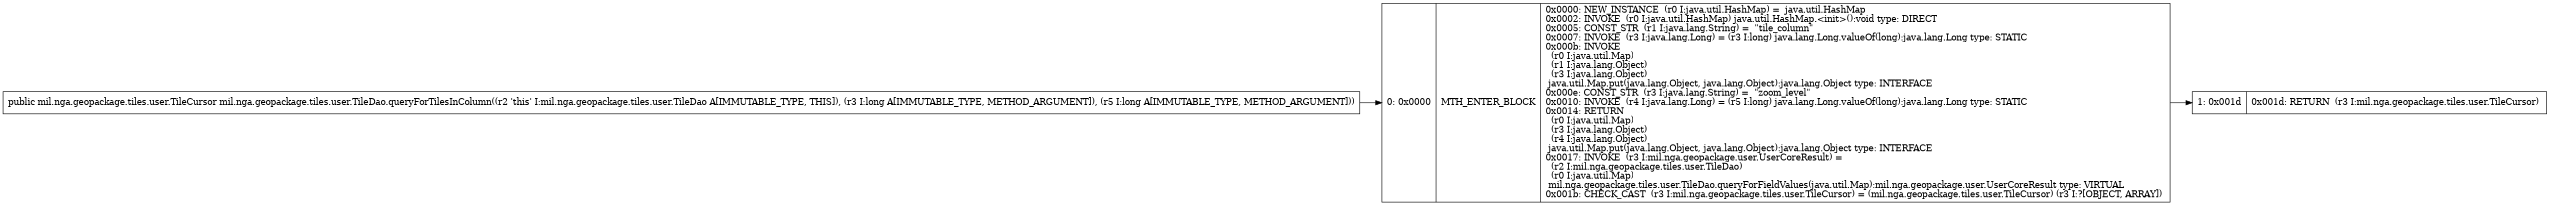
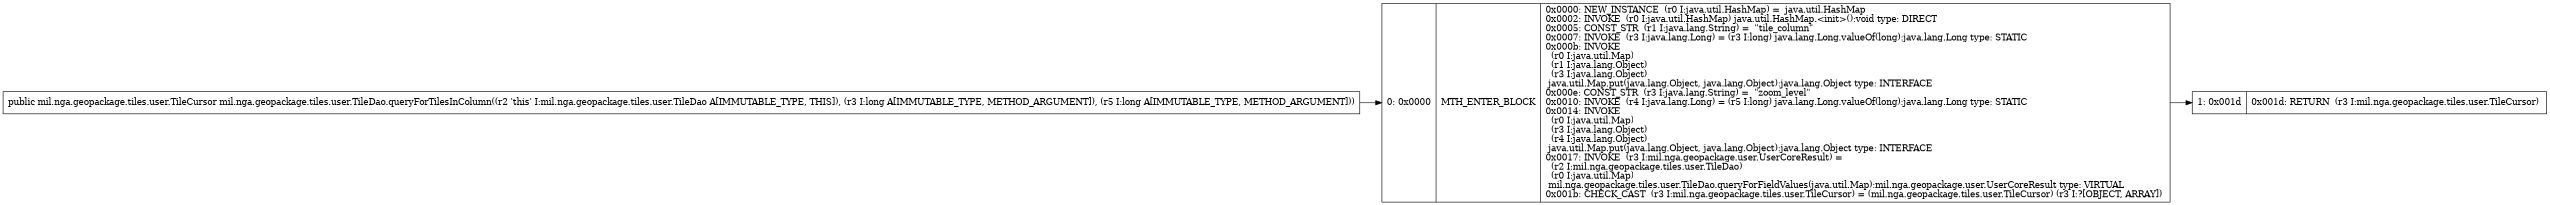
  digraph {
    rankdir=LR
    node [shape=record]
-   n1 [label="{0\:\ 0x0000|MTH_ENTER_BLOCK\l|0x0000: NEW_INSTANCE  (r0 I:java.util.HashMap) =  java.util.HashMap \l0x0002: INVOKE  (r0 I:java.util.HashMap) java.util.HashMap.\<init\>():void type: DIRECT \l0x0005: CONST_STR  (r1 I:java.lang.String) =  \"tile_column\" \l0x0007: INVOKE  (r3 I:java.lang.Long) = (r3 I:long) java.lang.Long.valueOf(long):java.lang.Long type: STATIC \l0x000b: INVOKE  \l  (r0 I:java.util.Map)\l  (r1 I:java.lang.Object)\l  (r3 I:java.lang.Object)\l java.util.Map.put(java.lang.Object, java.lang.Object):java.lang.Object type: INTERFACE \l0x000e: CONST_STR  (r3 I:java.lang.String) =  \"zoom_level\" \l0x0010: INVOKE  (r4 I:java.lang.Long) = (r5 I:long) java.lang.Long.valueOf(long):java.lang.Long type: STATIC \l0x0014: RETURN  \l  (r0 I:java.util.Map)\l  (r3 I:java.lang.Object)\l  (r4 I:java.lang.Object)\l java.util.Map.put(java.lang.Object, java.lang.Object):java.lang.Object type: INTERFACE \l0x0017: INVOKE  (r3 I:mil.nga.geopackage.user.UserCoreResult) = \l  (r2 I:mil.nga.geopackage.tiles.user.TileDao)\l  (r0 I:java.util.Map)\l mil.nga.geopackage.tiles.user.TileDao.queryForFieldValues(java.util.Map):mil.nga.geopackage.user.UserCoreResult type: VIRTUAL \l0x001b: CHECK_CAST  (r3 I:mil.nga.geopackage.tiles.user.TileCursor) = (mil.nga.geopackage.tiles.user.TileCursor) (r3 I:?[OBJECT, ARRAY]) \l}"]
+   n1 [label="{0\:\ 0x0000|MTH_ENTER_BLOCK\l|0x0000: NEW_INSTANCE  (r0 I:java.util.HashMap) =  java.util.HashMap \l0x0002: INVOKE  (r0 I:java.util.HashMap) java.util.HashMap.\<init\>():void type: DIRECT \l0x0005: CONST_STR  (r1 I:java.lang.String) =  \"tile_column\" \l0x0007: INVOKE  (r3 I:java.lang.Long) = (r3 I:long) java.lang.Long.valueOf(long):java.lang.Long type: STATIC \l0x000b: INVOKE  \l  (r0 I:java.util.Map)\l  (r1 I:java.lang.Object)\l  (r3 I:java.lang.Object)\l java.util.Map.put(java.lang.Object, java.lang.Object):java.lang.Object type: INTERFACE \l0x000e: CONST_STR  (r3 I:java.lang.String) =  \"zoom_level\" \l0x0010: INVOKE  (r4 I:java.lang.Long) = (r5 I:long) java.lang.Long.valueOf(long):java.lang.Long type: STATIC \l0x0014: INVOKE  \l  (r0 I:java.util.Map)\l  (r3 I:java.lang.Object)\l  (r4 I:java.lang.Object)\l java.util.Map.put(java.lang.Object, java.lang.Object):java.lang.Object type: INTERFACE \l0x0017: INVOKE  (r3 I:mil.nga.geopackage.user.UserCoreResult) = \l  (r2 I:mil.nga.geopackage.tiles.user.TileDao)\l  (r0 I:java.util.Map)\l mil.nga.geopackage.tiles.user.TileDao.queryForFieldValues(java.util.Map):mil.nga.geopackage.user.UserCoreResult type: VIRTUAL \l0x001b: CHECK_CAST  (r3 I:mil.nga.geopackage.tiles.user.TileCursor) = (mil.nga.geopackage.tiles.user.TileCursor) (r3 I:?[OBJECT, ARRAY]) \l}"]
    n2 [label="{1\:\ 0x001d|0x001d: RETURN  (r3 I:mil.nga.geopackage.tiles.user.TileCursor) \l}"]
    n3 [label="{public mil.nga.geopackage.tiles.user.TileCursor mil.nga.geopackage.tiles.user.TileDao.queryForTilesInColumn((r2 'this' I:mil.nga.geopackage.tiles.user.TileDao A[IMMUTABLE_TYPE, THIS]), (r3 I:long A[IMMUTABLE_TYPE, METHOD_ARGUMENT]), (r5 I:long A[IMMUTABLE_TYPE, METHOD_ARGUMENT])) }"]
    n1 -> n2
    n3 -> n1
  }
